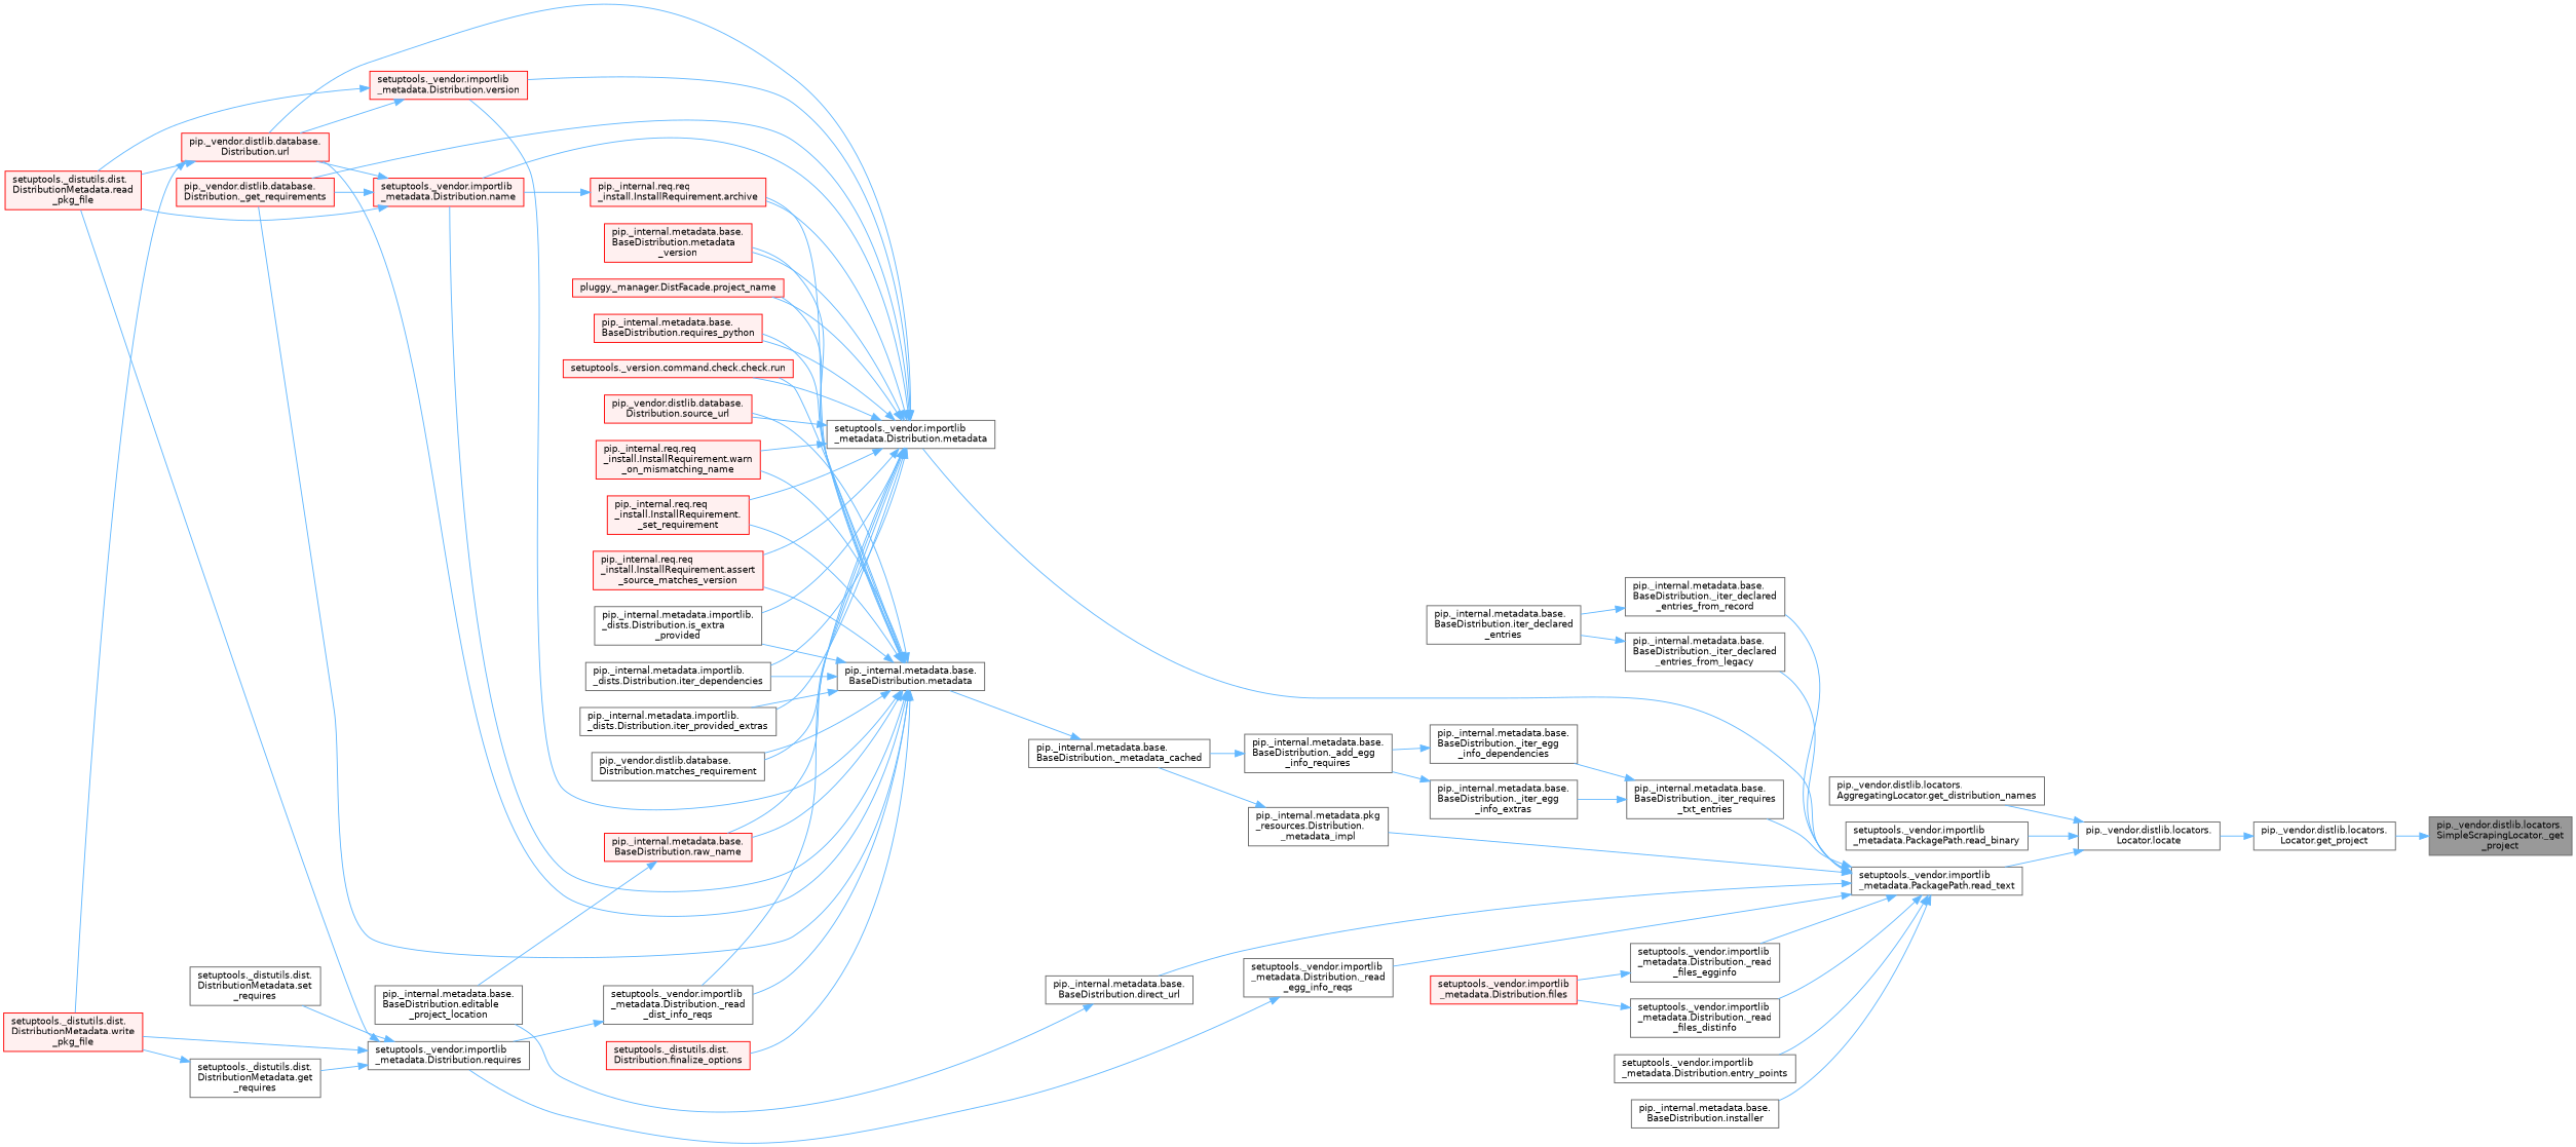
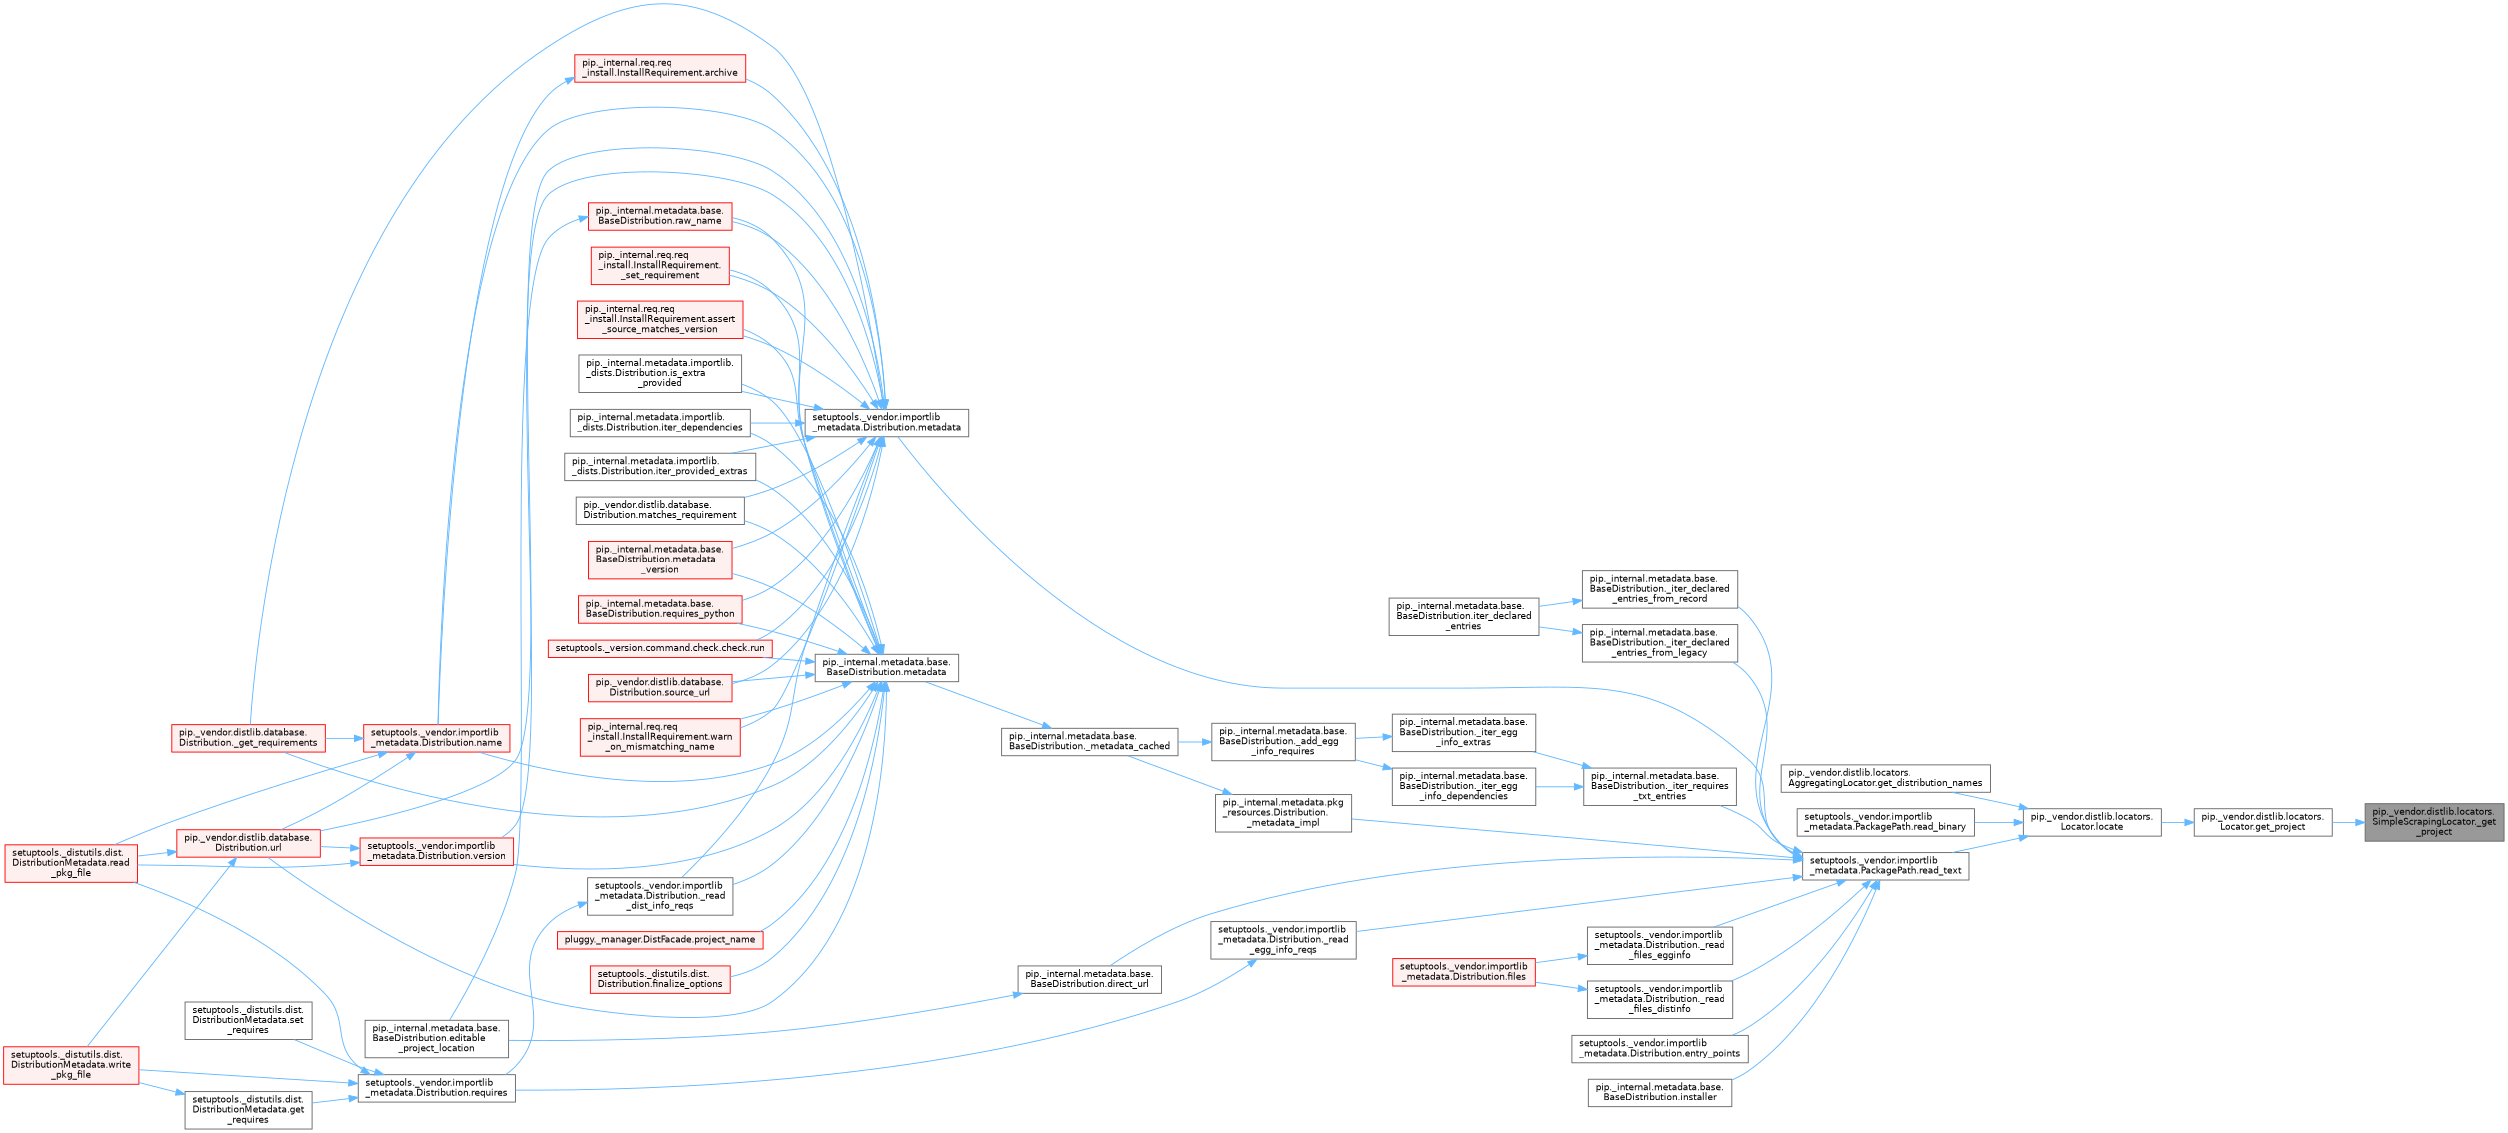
  digraph {
    rankdir=RL
    node [color=grey40 fillcolor=white fontname=Helvetica fontsize=10 shape=box style=filled]
    edge [color=steelblue1 dir=back fontname=Helvetica fontsize=10 labelfontname=Helvetica labelfontsize=10 style=solid]
    n1 [color=gray40 fillcolor=grey60 fontcolor=black height=0.2 label="pip._vendor.distlib.locators.\lSimpleScrapingLocator._get\l_project" width=0.4]
    n2 [height=0.2 label="pip._vendor.distlib.locators.\lLocator.get_project" width=0.4]
    n3 [height=0.2 label="pip._vendor.distlib.locators.\lLocator.locate" width=0.4]
    n4 [height=0.2 label="pip._vendor.distlib.locators.\lAggregatingLocator.get_distribution_names" width=0.4]
    n5 [height=0.2 label="setuptools._vendor.importlib\l_metadata.PackagePath.read_binary" width=0.4]
    n6 [height=0.2 label="setuptools._vendor.importlib\l_metadata.PackagePath.read_text" width=0.4]
    n7 [height=0.2 label="pip._internal.metadata.base.\lBaseDistribution._iter_declared\l_entries_from_legacy" width=0.4]
    n8 [height=0.2 label="pip._internal.metadata.base.\lBaseDistribution._iter_declared\l_entries_from_record" width=0.4]
    n9 [height=0.2 label="pip._internal.metadata.base.\lBaseDistribution._iter_requires\l_txt_entries" width=0.4]
    n10 [height=0.2 label="pip._internal.metadata.pkg\l_resources.Distribution.\l_metadata_impl" width=0.4]
    n11 [height=0.2 label="setuptools._vendor.importlib\l_metadata.Distribution._read\l_egg_info_reqs" width=0.4]
    n12 [height=0.2 label="setuptools._vendor.importlib\l_metadata.Distribution._read\l_files_distinfo" width=0.4]
    n13 [height=0.2 label="setuptools._vendor.importlib\l_metadata.Distribution._read\l_files_egginfo" width=0.4]
    n14 [height=0.2 label="pip._internal.metadata.base.\lBaseDistribution.direct_url" width=0.4]
    n15 [height=0.2 label="setuptools._vendor.importlib\l_metadata.Distribution.entry_points" width=0.4]
    n16 [height=0.2 label="pip._internal.metadata.base.\lBaseDistribution.installer" width=0.4]
    n17 [height=0.2 label="setuptools._vendor.importlib\l_metadata.Distribution.metadata" width=0.4]
    n18 [height=0.2 label="pip._internal.metadata.base.\lBaseDistribution.iter_declared\l_entries" width=0.4]
    n19 [height=0.2 label="pip._internal.metadata.base.\lBaseDistribution._iter_egg\l_info_dependencies" width=0.4]
    n20 [height=0.2 label="pip._internal.metadata.base.\lBaseDistribution._iter_egg\l_info_extras" width=0.4]
    n21 [height=0.2 label="pip._internal.metadata.base.\lBaseDistribution._metadata_cached" width=0.4]
    n22 [height=0.2 label="setuptools._vendor.importlib\l_metadata.Distribution.requires" width=0.4]
    n23 [color=red fillcolor="#FFF0F0" height=0.2 label="setuptools._vendor.importlib\l_metadata.Distribution.files" width=0.4]
    n24 [height=0.2 label="pip._internal.metadata.base.\lBaseDistribution.editable\l_project_location" width=0.4]
    n25 [color=red fillcolor="#FFF0F0" height=0.2 label="pip._vendor.distlib.database.\lDistribution._get_requirements" width=0.4]
    n26 [height=0.2 label="setuptools._vendor.importlib\l_metadata.Distribution._read\l_dist_info_reqs" width=0.4]
    n27 [color=red fillcolor="#FFF0F0" height=0.2 label="pip._internal.req.req\l_install.InstallRequirement.\l_set_requirement" width=0.4]
    n28 [color=red fillcolor="#FFF0F0" height=0.2 label="pip._internal.req.req\l_install.InstallRequirement.archive" width=0.4]
    n29 [color=red fillcolor="#FFF0F0" height=0.2 label="pip._internal.req.req\l_install.InstallRequirement.assert\l_source_matches_version" width=0.4]
    n30 [height=0.2 label="pip._internal.metadata.importlib.\l_dists.Distribution.is_extra\l_provided" width=0.4]
    n31 [height=0.2 label="pip._internal.metadata.importlib.\l_dists.Distribution.iter_dependencies" width=0.4]
    n32 [height=0.2 label="pip._internal.metadata.importlib.\l_dists.Distribution.iter_provided_extras" width=0.4]
    n33 [height=0.2 label="pip._vendor.distlib.database.\lDistribution.matches_requirement" width=0.4]
    n34 [color=red fillcolor="#FFF0F0" height=0.2 label="pip._internal.metadata.base.\lBaseDistribution.metadata\l_version" width=0.4]
    n35 [color=red fillcolor="#FFF0F0" height=0.2 label="setuptools._vendor.importlib\l_metadata.Distribution.name" width=0.4]
    n36 [color=red fillcolor="#FFF0F0" height=0.2 label="pip._vendor.distlib.database.\lDistribution.url" width=0.4]
    n37 [color=red fillcolor="#FFF0F0" height=0.2 label="pluggy._manager.DistFacade.project_name" width=0.4]
    n38 [color=red fillcolor="#FFF0F0" height=0.2 label="pip._internal.metadata.base.\lBaseDistribution.raw_name" width=0.4]
    n39 [color=red fillcolor="#FFF0F0" height=0.2 label="pip._internal.metadata.base.\lBaseDistribution.requires_python" width=0.4]
    n40 [color=red fillcolor="#FFF0F0" height=0.2 label="setuptools._version.command.check.check.run" width=0.4]
    n41 [color=red fillcolor="#FFF0F0" height=0.2 label="pip._vendor.distlib.database.\lDistribution.source_url" width=0.4]
    n42 [color=red fillcolor="#FFF0F0" height=0.2 label="setuptools._vendor.importlib\l_metadata.Distribution.version" width=0.4]
    n43 [color=red fillcolor="#FFF0F0" height=0.2 label="pip._internal.req.req\l_install.InstallRequirement.warn\l_on_mismatching_name" width=0.4]
    n44 [height=0.2 label="pip._internal.metadata.base.\lBaseDistribution._add_egg\l_info_requires" width=0.4]
    n45 [height=0.2 label="pip._internal.metadata.base.\lBaseDistribution.metadata" width=0.4]
    n46 [color=red fillcolor="#FFF0F0" height=0.2 label="setuptools._distutils.dist.\lDistribution.finalize_options" width=0.4]
    n47 [color=red fillcolor="#FFF0F0" height=0.2 label="setuptools._distutils.dist.\lDistributionMetadata.read\l_pkg_file" width=0.4]
    n48 [color=red fillcolor="#FFF0F0" height=0.2 label="setuptools._distutils.dist.\lDistributionMetadata.write\l_pkg_file" width=0.4]
    n49 [height=0.2 label="setuptools._distutils.dist.\lDistributionMetadata.get\l_requires" width=0.4]
    n50 [height=0.2 label="setuptools._distutils.dist.\lDistributionMetadata.set\l_requires" width=0.4]
    n1 -> n2
    n2 -> n3
    n3 -> n4
    n3 -> n5
    n3 -> n6
    n6 -> n7
    n6 -> n8
    n6 -> n9
    n6 -> n10
    n6 -> n11
    n6 -> n12
    n6 -> n13
    n6 -> n14
    n6 -> n15
    n6 -> n16
    n6 -> n17
    n7 -> n18
    n8 -> n18
    n9 -> n19
    n9 -> n20
    n10 -> n21
    n11 -> n22
    n12 -> n23
    n13 -> n23
    n14 -> n24
    n17 -> n25
    n17 -> n26
    n17 -> n27
    n17 -> n28
    n17 -> n29
    n17 -> n30
    n17 -> n31
    n17 -> n32
    n17 -> n33
    n17 -> n34
    n17 -> n35
    n17 -> n36
-   n17 -> n37
    n17 -> n38
    n17 -> n39
    n17 -> n40
    n17 -> n41
    n17 -> n42
    n17 -> n43
    n19 -> n44
    n20 -> n44
    n21 -> n45
    n22 -> n47
    n22 -> n48
    n22 -> n49
    n22 -> n50
    n26 -> n22
    n28 -> n35
    n35 -> n25
    n35 -> n36
    n35 -> n47
    n36 -> n47
    n36 -> n48
    n38 -> n24
    n42 -> n36
    n42 -> n47
    n44 -> n21
    n45 -> n25
    n45 -> n26
    n45 -> n27
-   n45 -> n28
    n45 -> n29
    n45 -> n30
    n45 -> n31
    n45 -> n32
    n45 -> n33
    n45 -> n34
    n45 -> n35
    n45 -> n36
    n45 -> n37
    n45 -> n38
    n45 -> n39
    n45 -> n40
    n45 -> n41
    n45 -> n42
    n45 -> n43
    n45 -> n46
    n49 -> n48
  }
